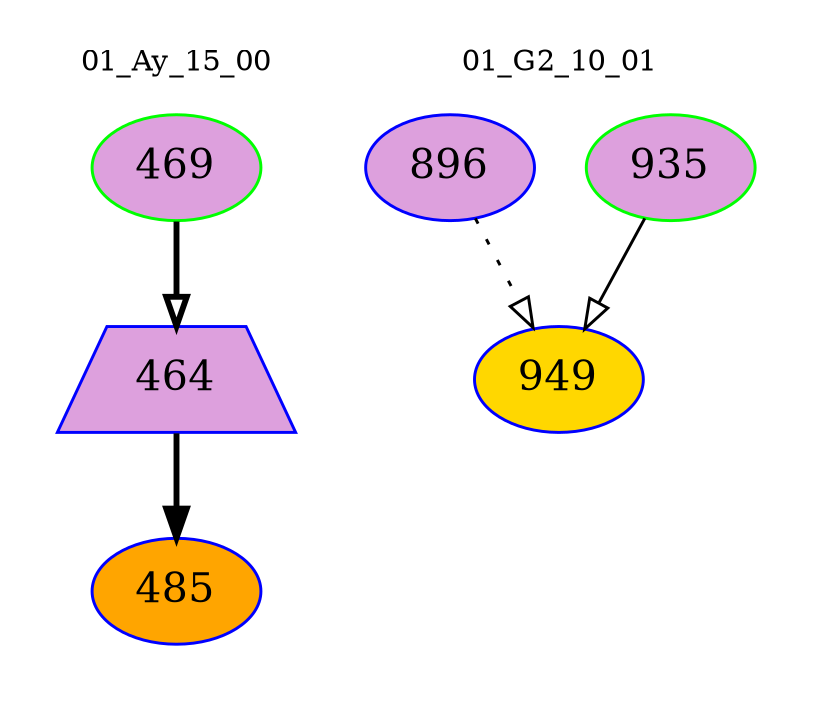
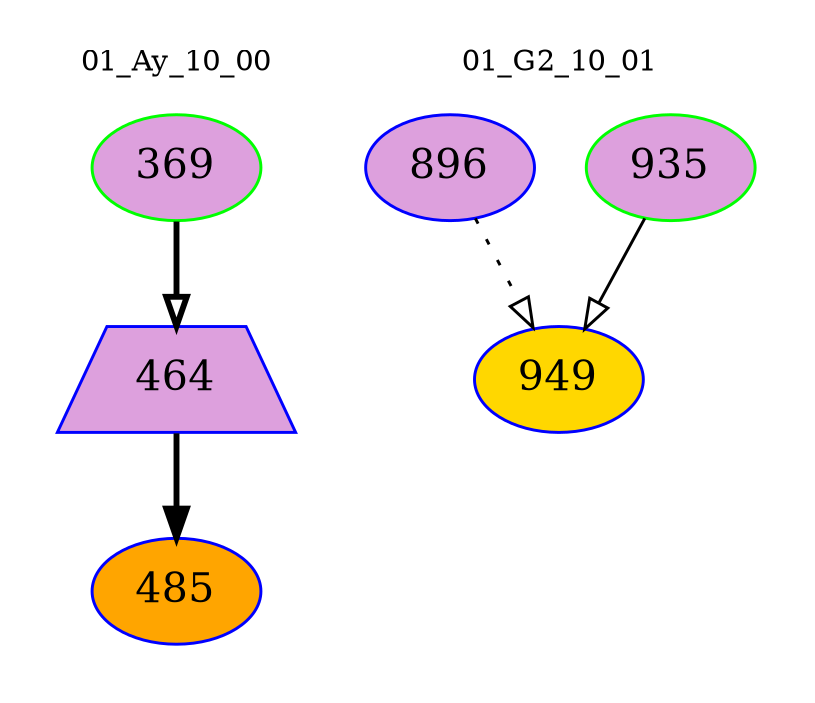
  digraph {
    node [color=blue fillcolor=plum shape=ellipse style=filled]
    edge [arrowhead=onormal color=black style=bold]
-   n1 [color=green label=469]
+   n1 [color=green label=369]
    n2 [label=464 shape=trapezium]
    n3 [fillcolor=orange label=485]
    n4 [color=green label=935]
    n5 [label=896]
    n6 [fillcolor=gold label=949]
    subgraph cluster_1 {
      color=white
      fontsize=10
-     label="01_Ay_15_00"
+     label="01_Ay_10_00"
      n1
      n2
      n3
    }
    subgraph cluster_2 {
      color=white
      fontsize=10
      label="01_G2_10_01"
      n4
      n5
      n6
    }
    n1 -> n2
    n2 -> n3 [arrowhead=normal]
    n4 -> n6 [style=solid]
    n5 -> n6 [style=dotted]
  }
